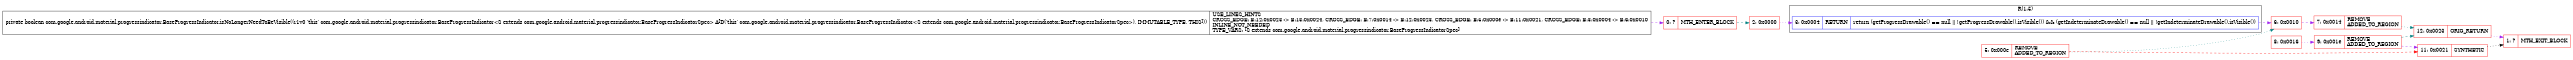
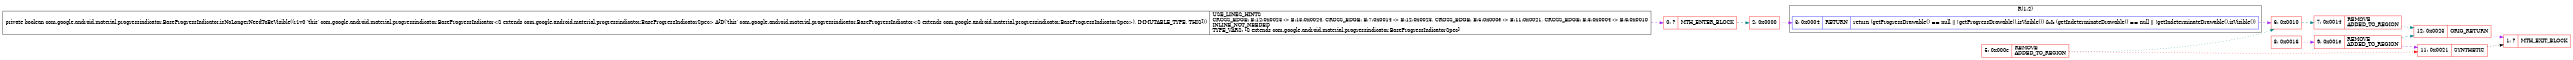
  digraph {
    rankdir=LR
    node [color=red shape=record]
    edge [color=purple style=dashed]
    n1 [color=blue label="{3\:\ 0x0004|RETURN\l|return (getProgressDrawable() == null \|\| !getProgressDrawable().isVisible()) && (getIndeterminateDrawable() == null \|\| !getIndeterminateDrawable().isVisible())\l}"]
    n2 [label="{6\:\ 0x0010}"]
    n3 [label="{7\:\ 0x0014|REMOVE\lADDED_TO_REGION\l}"]
    n4 [label="{0\:\ ?|MTH_ENTER_BLOCK\l}"]
    n5 [label="{2\:\ 0x0000}"]
    n6 [label="{5\:\ 0x000e|REMOVE\lADDED_TO_REGION\l}"]
    n7 [label="{11\:\ 0x0021|SYNTHETIC\l}"]
    n8 [label="{1\:\ ?|MTH_EXIT_BLOCK\l}"]
    n9 [label="{12\:\ 0x0023|ORIG_RETURN\l}"]
    n10 [label="{8\:\ 0x0016}"]
    n11 [label="{9\:\ 0x001e|REMOVE\lADDED_TO_REGION\l}"]
    n12 [label="{private boolean com.google.android.material.progressindicator.BaseProgressIndicator.isNoLongerNeedToBeVisible((r1v0 'this' com.google.android.material.progressindicator.BaseProgressIndicator\<S extends com.google.android.material.progressindicator.BaseProgressIndicatorSpec\> A[D('this' com.google.android.material.progressindicator.BaseProgressIndicator\<S extends com.google.android.material.progressindicator.BaseProgressIndicatorSpec\>), IMMUTABLE_TYPE, THIS]))  | USE_LINES_HINTS\lCROSS_EDGE: B:12:0x0023 \-\> B:13:0x0024, CROSS_EDGE: B:7:0x0014 \-\> B:12:0x0023, CROSS_EDGE: B:5:0x000e \-\> B:11:0x0021, CROSS_EDGE: B:3:0x0004 \-\> B:6:0x0010\lINLINE_NOT_NEEDED\lTYPE_VARS: [S extends com.google.android.material.progressindicator.BaseProgressIndicatorSpec]\l}" color=""]
    subgraph cluster_1 {
-     label="R(1:5)"
+     label="R(1:2)"
      n1
    }
    n1 -> n2
-   n2 -> n3
+   n2 -> n3 [color=teal]
    n3 -> n9 [color=teal style=dotted]
    n4 -> n5 [color=teal]
    n5 -> n1 [style=dotted]
    n6 -> n2 [color=teal style=dotted]
-   n6 -> n7 [color=red]
+   n6 -> n7 [color=red style=dotted]
    n7 -> n8 [color=black style=dotted]
    n9 -> n8 [style=dotted]
    n10 -> n11 [style=dotted]
    n11 -> n7
    n11 -> n9 [color=teal]
    n12 -> n4
  }
